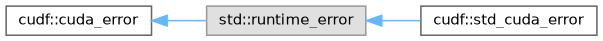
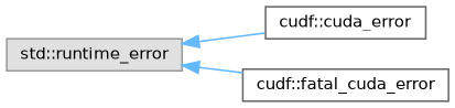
  digraph {
    rankdir=LR
    node [color=grey40 fillcolor=white fontname=Helvetica fontsize=10 shape=box style=filled]
    edge [color=steelblue1 dir=back fontname=Helvetica fontsize=10 labelfontname=Helvetica labelfontsize=10 style=solid]
    n1 [color=grey60 fillcolor="#E0E0E0" height=0.2 label="std::runtime_error" width=0.4]
    n2 [height=0.2 label="cudf::cuda_error" width=0.4]
-   n3 [height=0.2 label="cudf::std_cuda_error" width=0.4]
-   n2 -> n1
+   n3 [height=0.2 label="cudf::fatal_cuda_error" width=0.4]
+   n1 -> n2
    n1 -> n3
  }
